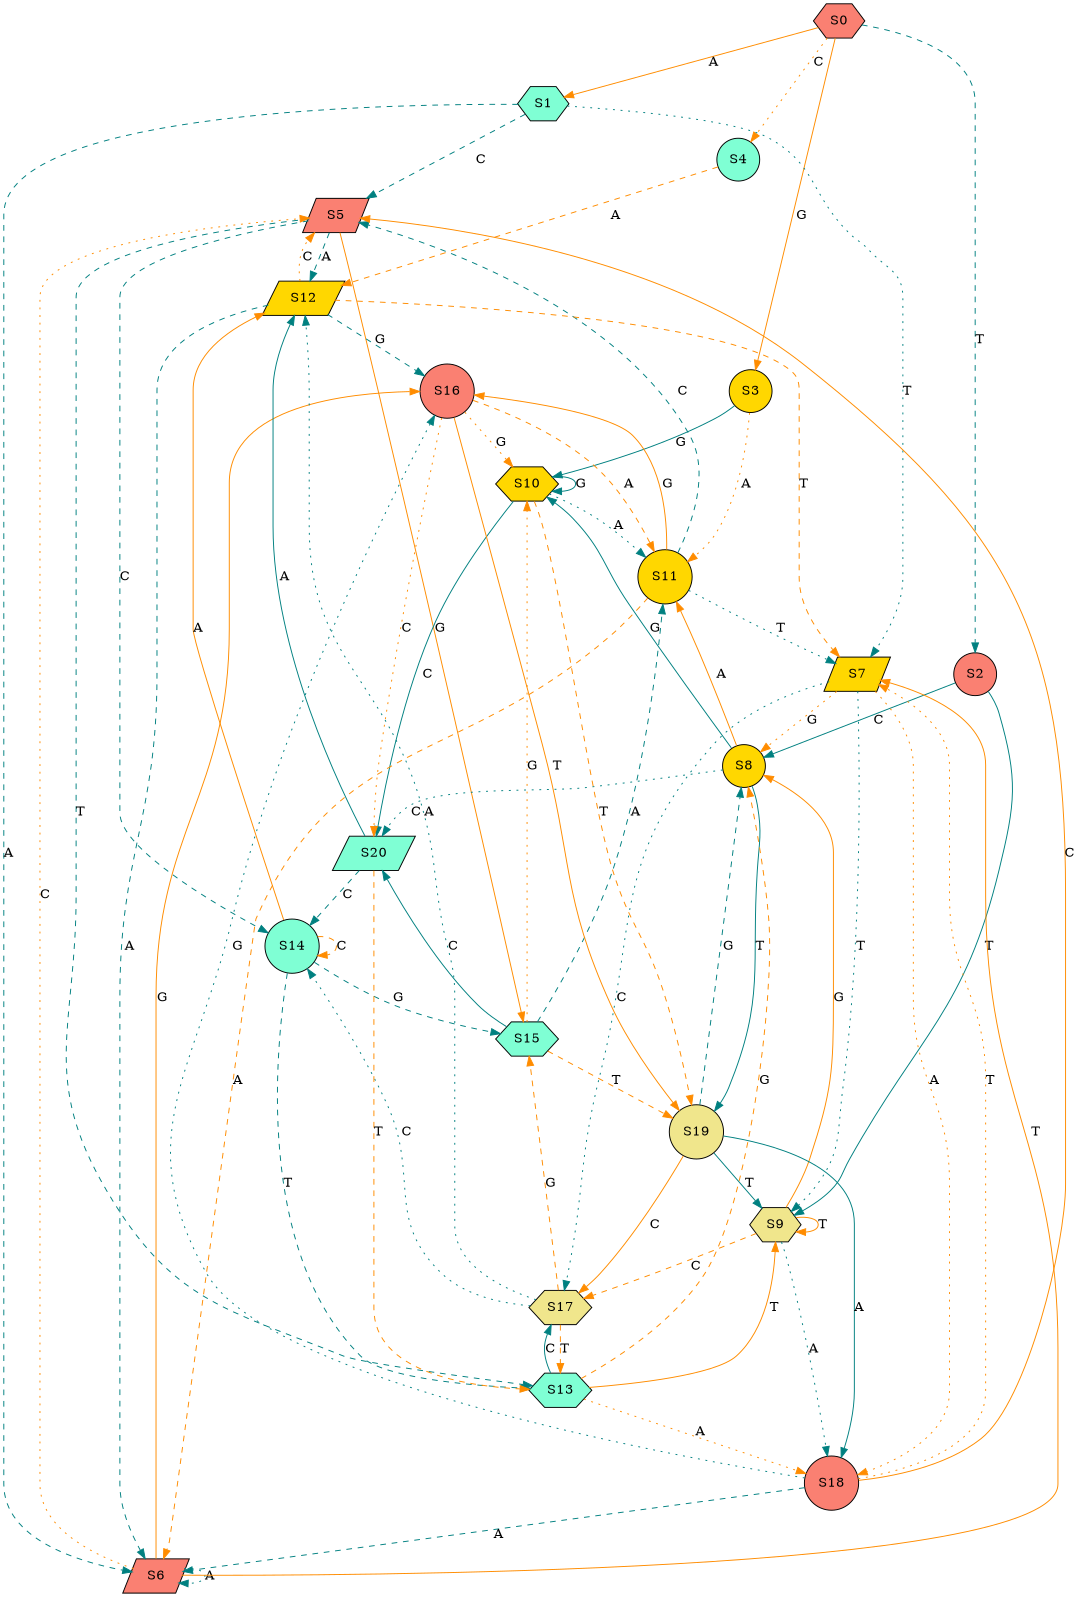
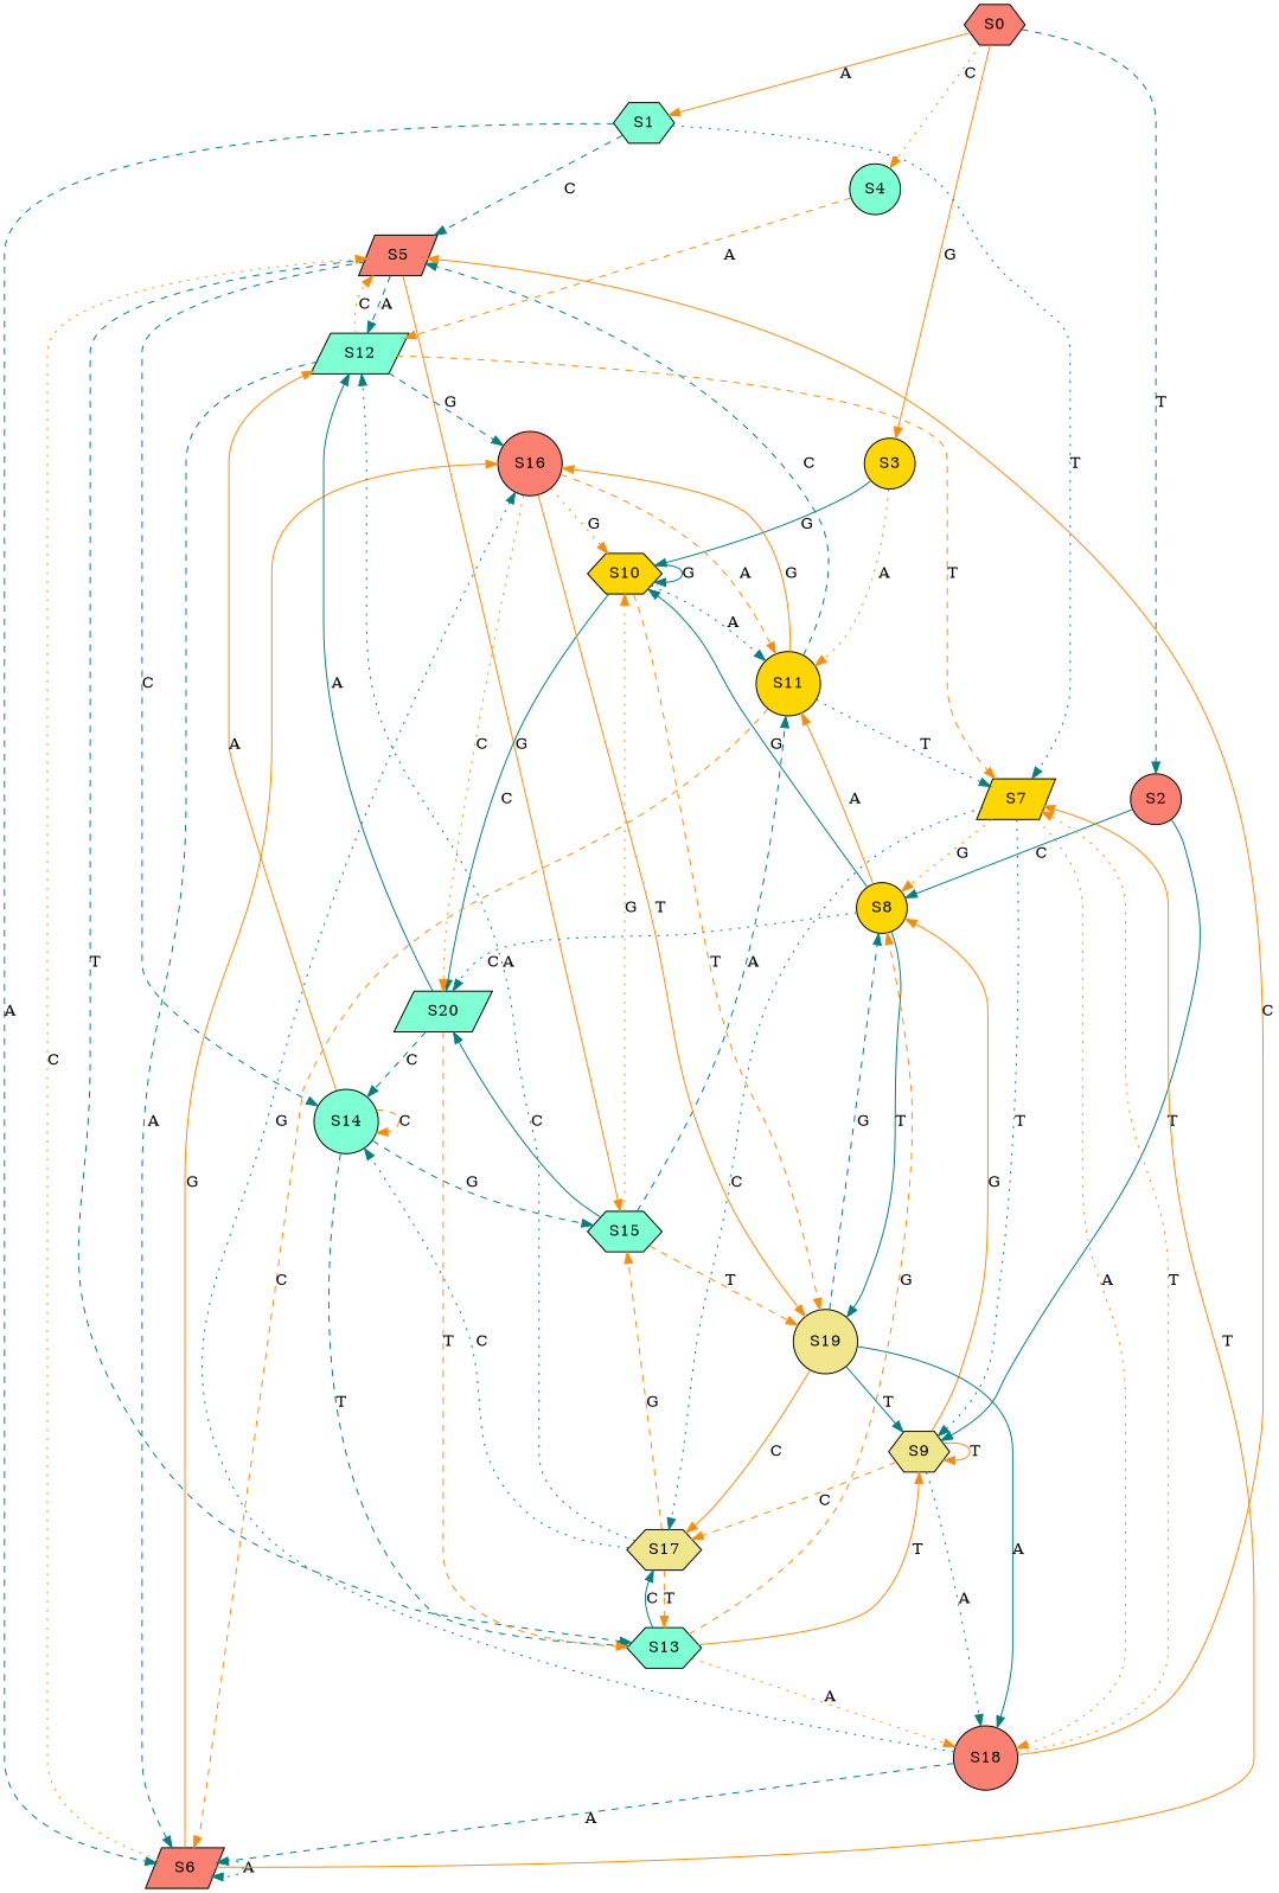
  strict digraph {
    node [fillcolor=aquamarine shape=circle style=filled]
    edge [color=teal style=dashed]
    S0 [fillcolor=salmon shape=hexagon]
    S1 [shape=hexagon]
    S2 [fillcolor=salmon]
    S3 [fillcolor=gold]
    S4
    S5 [fillcolor=salmon shape=parallelogram]
    S6 [fillcolor=salmon shape=parallelogram]
    S7 [fillcolor=gold shape=parallelogram]
    S8 [fillcolor=gold]
    S9 [fillcolor=khaki shape=hexagon]
    S10 [fillcolor=gold shape=hexagon]
    S11 [fillcolor=gold]
-   S12 [fillcolor=gold shape=parallelogram]
+   S12 [shape=parallelogram]
    S13 [shape=hexagon]
    S14
    S15 [shape=hexagon]
    S16 [fillcolor=salmon]
    S17 [fillcolor=khaki shape=hexagon]
    S18 [fillcolor=salmon]
    S19 [fillcolor=khaki]
    S20 [shape=parallelogram]
    S0 -> S1 [color=darkorange label=A style=solid]
    S0 -> S2 [label=T]
    S0 -> S3 [color=darkorange label=G style=solid]
    S0 -> S4 [color=darkorange label=C style=dotted]
    S1 -> S5 [label=C]
    S1 -> S6 [label=A]
    S1 -> S7 [label=T style=dotted]
    S2 -> S8 [label=C style=solid]
    S2 -> S9 [label=T style=solid]
    S3 -> S10 [label=G style=solid]
    S3 -> S11 [color=darkorange label=A style=dotted]
    S4 -> S12 [color=darkorange label=A]
    S5 -> S12 [label=A]
    S5 -> S13 [label=T]
    S5 -> S14 [label=C]
    S5 -> S15 [color=darkorange label=G style=solid]
    S6 -> S5 [color=darkorange label=C style=dotted]
    S6 -> S6 [label=A style=dotted]
    S6 -> S7 [color=darkorange label=T style=solid]
    S6 -> S16 [color=darkorange label=G style=solid]
    S7 -> S8 [color=darkorange label=G style=dotted]
    S7 -> S9 [label=T style=dotted]
    S7 -> S17 [label=C style=dotted]
    S7 -> S18 [color=darkorange label=A style=dotted]
    S8 -> S10 [label=G style=solid]
    S8 -> S11 [color=darkorange label=A style=solid]
    S8 -> S19 [label=T style=solid]
    S8 -> S20 [label=C style=dotted]
    S9 -> S8 [color=darkorange label=G style=solid]
    S9 -> S9 [color=darkorange label=T style=solid]
    S9 -> S17 [color=darkorange label=C]
    S9 -> S18 [label=A style=dotted]
    S10 -> S10 [label=G style=solid]
    S10 -> S11 [label=A style=dotted]
    S10 -> S19 [color=darkorange label=T]
    S10 -> S20 [label=C style=solid]
    S11 -> S5 [label=C]
-   S11 -> S6 [color=darkorange label=A]
+   S11 -> S6 [color=darkorange label=C]
    S11 -> S7 [label=T style=dotted]
    S11 -> S16 [color=darkorange label=G style=solid]
    S12 -> S5 [color=darkorange label=C style=dotted]
    S12 -> S6 [label=A]
    S12 -> S7 [color=darkorange label=T]
    S12 -> S16 [label=G]
    S13 -> S8 [color=darkorange label=G]
    S13 -> S9 [color=darkorange label=T style=solid]
    S13 -> S17 [label=C style=solid]
    S13 -> S18 [color=darkorange label=A style=dotted]
    S14 -> S12 [color=darkorange label=A style=solid]
    S14 -> S13 [label=T]
    S14 -> S14 [color=darkorange label=C]
    S14 -> S15 [label=G]
    S15 -> S10 [color=darkorange label=G style=dotted]
    S15 -> S11 [label=A]
    S15 -> S19 [color=darkorange label=T]
    S15 -> S20 [label=C style=solid]
    S16 -> S10 [color=darkorange label=G style=dotted]
    S16 -> S11 [color=darkorange label=A]
    S16 -> S19 [color=darkorange label=T style=solid]
    S16 -> S20 [color=darkorange label=C style=dotted]
    S17 -> S12 [label=A style=dotted]
    S17 -> S13 [color=darkorange label=T]
    S17 -> S14 [label=C style=dotted]
    S17 -> S15 [color=darkorange label=G]
    S18 -> S5 [color=darkorange label=C style=solid]
    S18 -> S6 [label=A]
    S18 -> S7 [color=darkorange label=T style=dotted]
    S18 -> S16 [label=G style=dotted]
    S19 -> S8 [label=G]
    S19 -> S9 [label=T style=solid]
    S19 -> S17 [color=darkorange label=C style=solid]
    S19 -> S18 [label=A style=solid]
    S20 -> S12 [label=A style=solid]
    S20 -> S13 [color=darkorange label=T]
    S20 -> S14 [label=C]
  }
